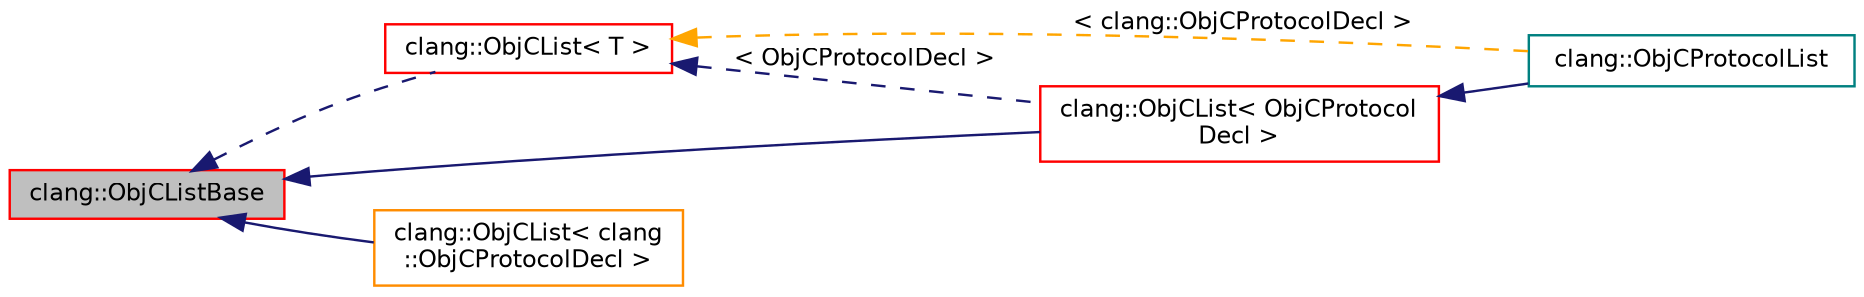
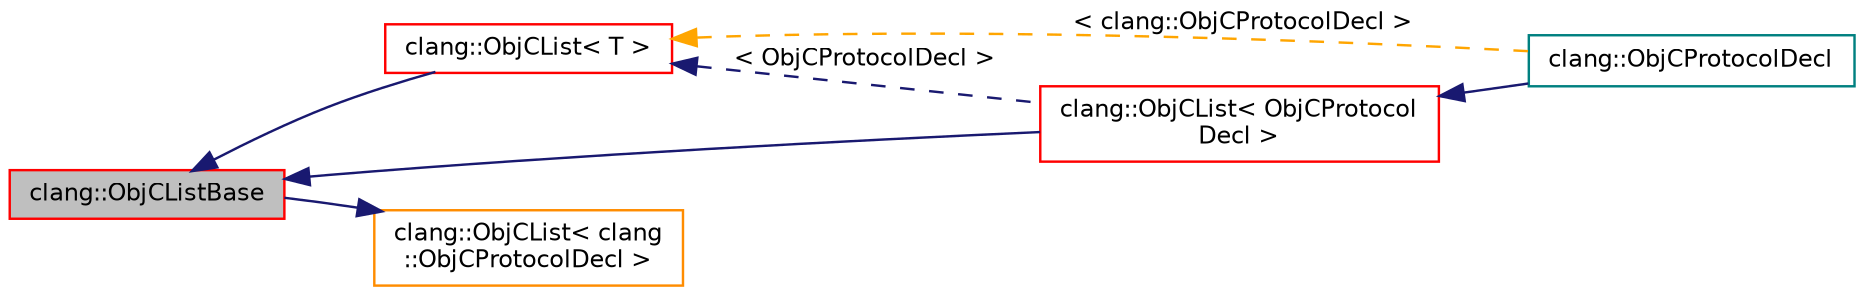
  digraph {
    rankdir=LR
    node [color=red fontname=Helvetica fontsize=10 shape=record]
    edge [color=midnightblue dir=back fontname=Helvetica fontsize=10 labelfontname=Helvetica labelfontsize=10 style=solid]
    n1 [fillcolor=grey75 fontcolor=black height=0.2 label="clang::ObjCListBase" style=filled width=0.4]
    n2 [height=0.2 label="clang::ObjCList\< T \>" width=0.4]
    n3 [height=0.2 label="clang::ObjCList\< ObjCProtocol\lDecl \>" width=0.4]
    n4 [color=darkorange height=0.2 label="clang::ObjCList\< clang\l::ObjCProtocolDecl \>" width=0.4]
-   n5 [color=teal height=0.2 label="clang::ObjCProtocolList" width=0.4]
-   n1 -> n2 [style=dashed]
+   n5 [color=teal height=0.2 label="clang::ObjCProtocolDecl" width=0.4]
+   n1 -> n2
    n1 -> n3
-   n1 -> n4
+   n4 -> n1
    n2 -> n3 [label=" \< ObjCProtocolDecl \>" style=dashed]
    n2 -> n5 [color=orange label=" \< clang::ObjCProtocolDecl \>" style=dashed]
    n3 -> n5
  }
